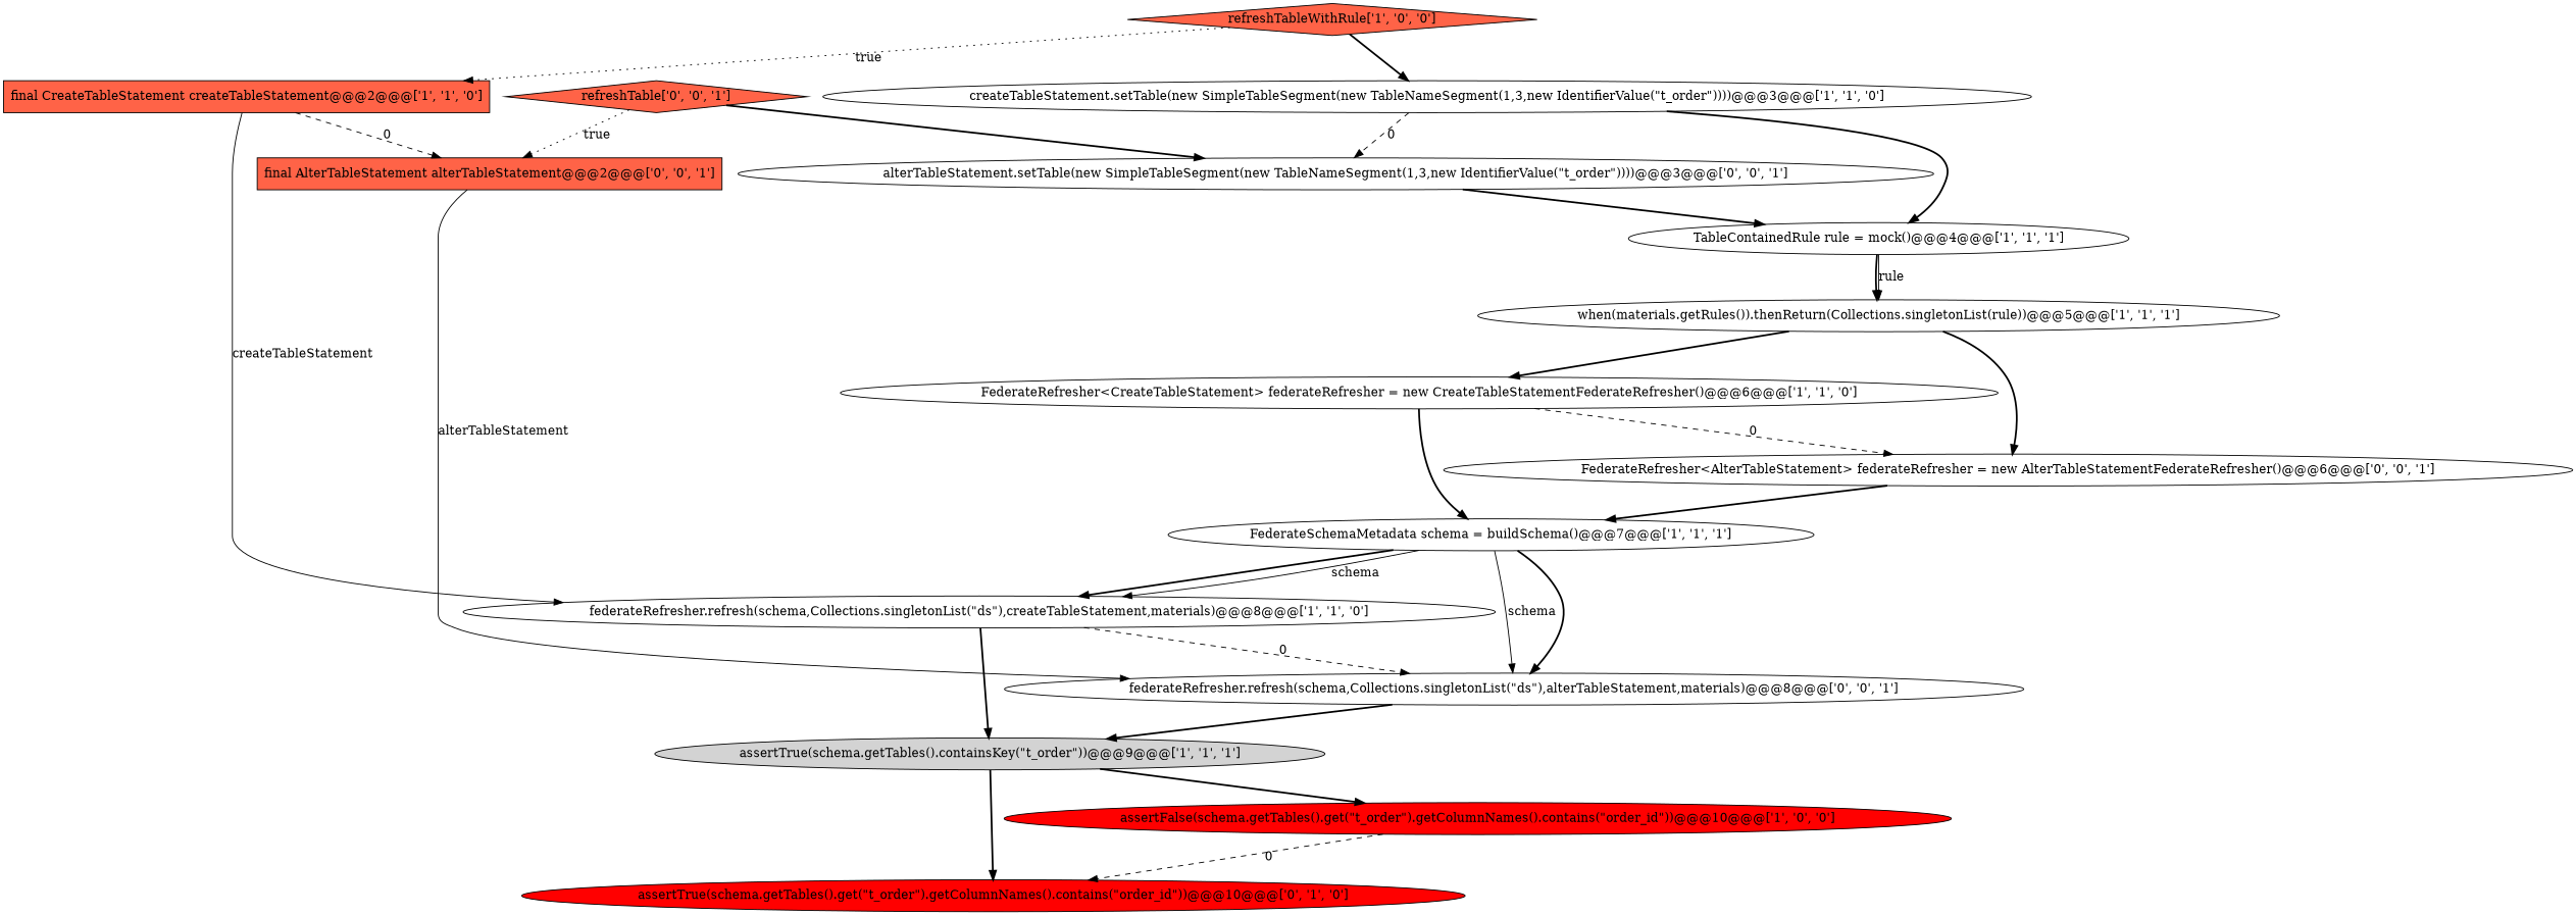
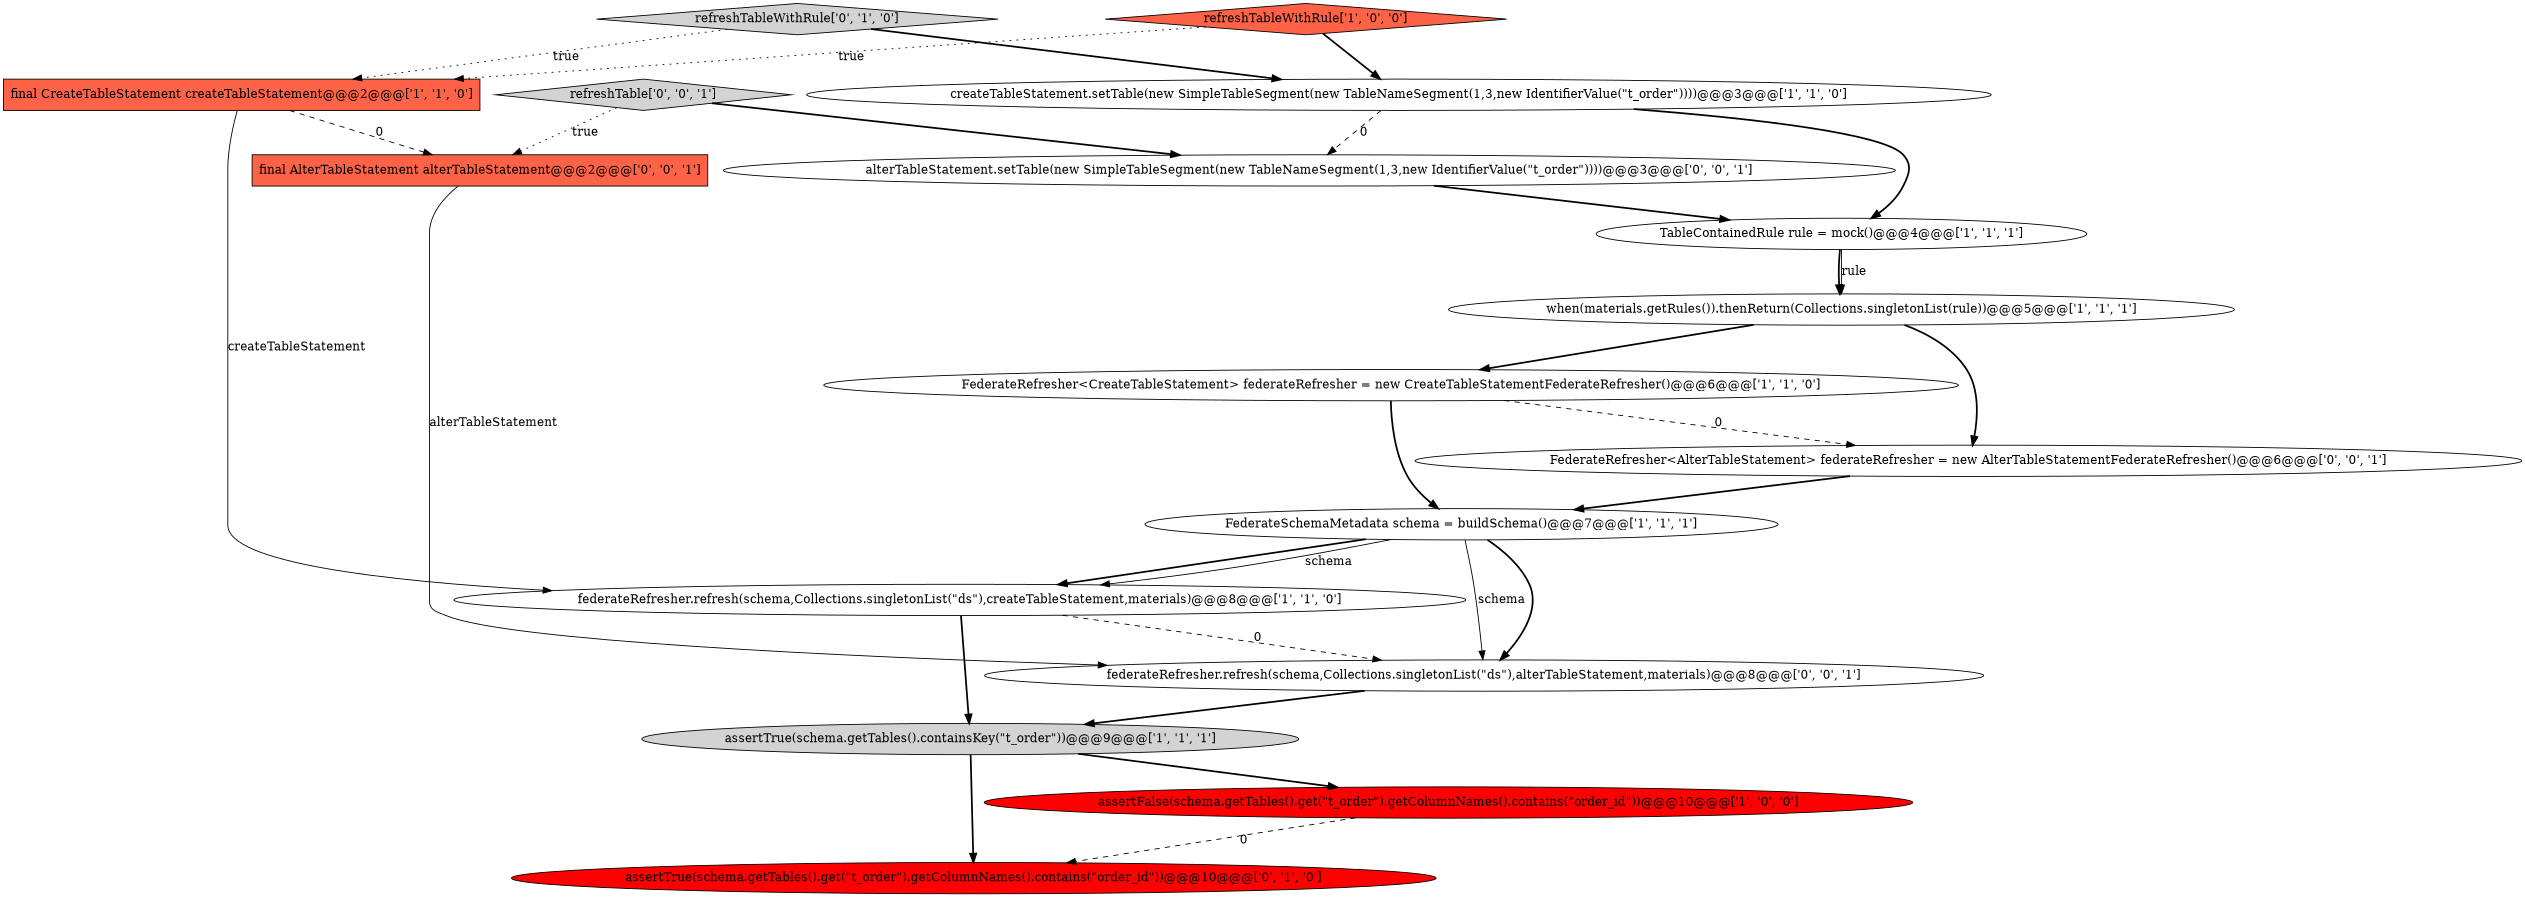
  digraph {
    node [fillcolor=white shape=ellipse style=filled]
    edge [style=bold]
    n1 [label="TableContainedRule rule = mock()@@@4@@@['1', '1', '1']"]
    n2 [label="when(materials.getRules()).thenReturn(Collections.singletonList(rule))@@@5@@@['1', '1', '1']"]
    n3 [label="FederateRefresher<CreateTableStatement> federateRefresher = new CreateTableStatementFederateRefresher()@@@6@@@['1', '1', '0']"]
    n4 [label="FederateRefresher<AlterTableStatement> federateRefresher = new AlterTableStatementFederateRefresher()@@@6@@@['0', '0', '1']"]
    n5 [label="FederateSchemaMetadata schema = buildSchema()@@@7@@@['1', '1', '1']"]
    n6 [label="federateRefresher.refresh(schema,Collections.singletonList(\"ds\"),alterTableStatement,materials)@@@8@@@['0', '0', '1']"]
    n7 [label="federateRefresher.refresh(schema,Collections.singletonList(\"ds\"),createTableStatement,materials)@@@8@@@['1', '1', '0']"]
    n8 [fillcolor=tomato label="final AlterTableStatement alterTableStatement@@@2@@@['0', '0', '1']" shape=box]
    n9 [fillcolor=lightgray label="assertTrue(schema.getTables().containsKey(\"t_order\"))@@@9@@@['1', '1', '1']"]
    n10 [fillcolor=red label="assertFalse(schema.getTables().get(\"t_order\").getColumnNames().contains(\"order_id\"))@@@10@@@['1', '0', '0']"]
    n11 [fillcolor=red label="assertTrue(schema.getTables().get(\"t_order\").getColumnNames().contains(\"order_id\"))@@@10@@@['0', '1', '0']"]
    n12 [label="createTableStatement.setTable(new SimpleTableSegment(new TableNameSegment(1,3,new IdentifierValue(\"t_order\"))))@@@3@@@['1', '1', '0']"]
    n13 [label="alterTableStatement.setTable(new SimpleTableSegment(new TableNameSegment(1,3,new IdentifierValue(\"t_order\"))))@@@3@@@['0', '0', '1']"]
-   n14 [fillcolor=tomato label="refreshTable['0', '0', '1']" shape=diamond]
+   n14 [fillcolor=lightgray label="refreshTable['0', '0', '1']" shape=diamond]
+   n15 [fillcolor=lightgray label="refreshTableWithRule['0', '1', '0']" shape=diamond]
    n16 [fillcolor=tomato label="final CreateTableStatement createTableStatement@@@2@@@['1', '1', '0']" shape=box]
    n17 [fillcolor=tomato label="refreshTableWithRule['1', '0', '0']" shape=diamond]
    n1 -> n2
    n1 -> n2 [label=rule style=solid]
    n2 -> n3
    n2 -> n4
    n3 -> n4 [label=0 style=dashed]
    n3 -> n5
    n4 -> n5
    n5 -> n6 [label=schema style=solid]
    n5 -> n6
    n5 -> n7
    n5 -> n7 [label=schema style=solid]
    n6 -> n9
    n7 -> n6 [label=0 style=dashed]
    n7 -> n9
    n8 -> n6 [label=alterTableStatement style=solid]
    n9 -> n10
    n9 -> n11
    n10 -> n11 [label=0 style=dashed]
    n12 -> n1
    n12 -> n13 [label=0 style=dashed]
    n13 -> n1
    n14 -> n8 [label=true style=dotted]
    n14 -> n13
+   n15 -> n12
+   n15 -> n16 [label=true style=dotted]
    n16 -> n7 [label=createTableStatement style=solid]
    n16 -> n8 [label=0 style=dashed]
    n17 -> n12
    n17 -> n16 [label=true style=dotted]
  }
